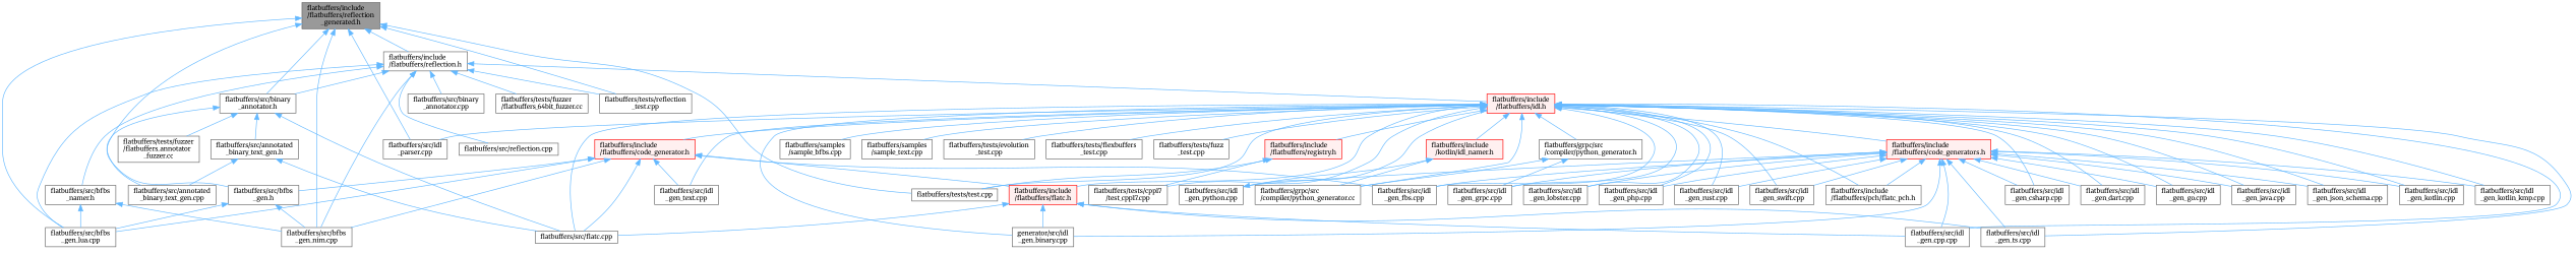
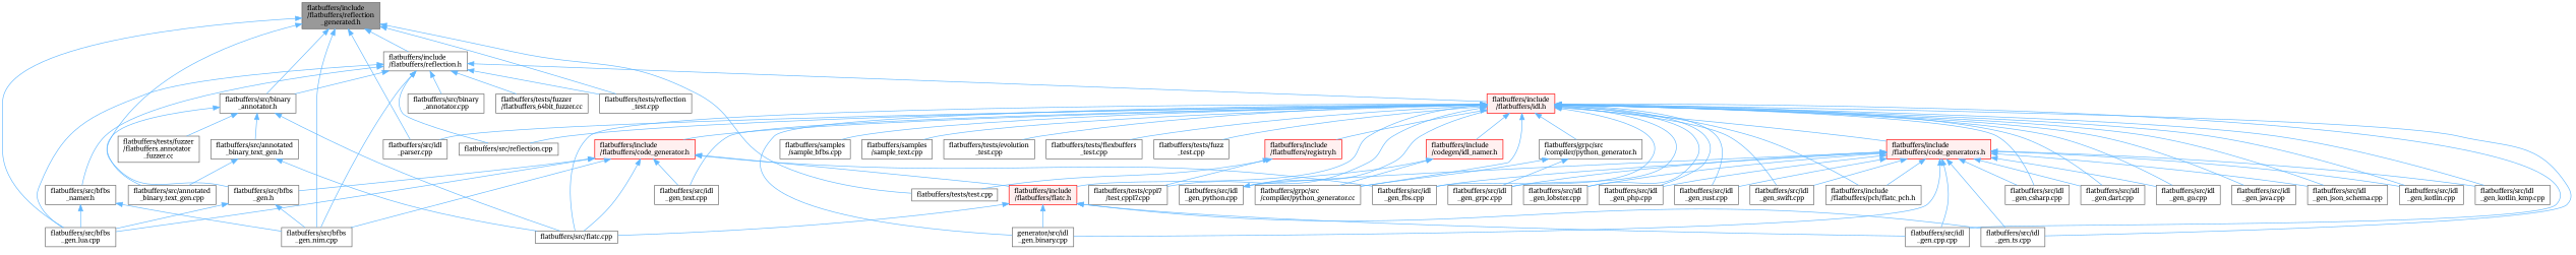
  digraph {
    fontname=Merriweather
    node [color=grey40 fillcolor=white fontname=Merriweather fontsize=10 shape=box style=filled]
    edge [color=steelblue1 dir=back fontname=Merriweather fontsize=10 labelfontname=Helvetica labelfontsize=10 style=solid]
    n1 [color=gray40 fillcolor=grey60 fontcolor=black height=0.2 label="flatbuffers/include\l/flatbuffers/reflection\l_generated.h" width=0.4]
    n2 [height=0.2 label="flatbuffers/include\l/flatbuffers/reflection.h" width=0.4]
    n3 [height=0.2 label="flatbuffers/src/bfbs\l_gen.h" width=0.4]
    n4 [height=0.2 label="flatbuffers/src/bfbs\l_gen_lua.cpp" width=0.4]
    n5 [height=0.2 label="flatbuffers/src/bfbs\l_gen_nim.cpp" width=0.4]
    n6 [height=0.2 label="flatbuffers/tests/test.cpp" width=0.4]
    n7 [height=0.2 label="flatbuffers/src/idl\l_parser.cpp" width=0.4]
    n8 [height=0.2 label="flatbuffers/src/binary\l_annotator.h" width=0.4]
    n9 [height=0.2 label="flatbuffers/tests/reflection\l_test.cpp" width=0.4]
    n10 [color=red fillcolor="#FFF0F0" height=0.2 label="flatbuffers/include\l/flatbuffers/idl.h" width=0.4]
    n11 [height=0.2 label="flatbuffers/src/bfbs\l_namer.h" width=0.4]
    n12 [height=0.2 label="flatbuffers/src/binary\l_annotator.cpp" width=0.4]
    n13 [height=0.2 label="flatbuffers/src/reflection.cpp" width=0.4]
    n14 [height=0.2 label="flatbuffers/tests/fuzzer\l/flatbuffers_64bit_fuzzer.cc" width=0.4]
    n15 [height=0.2 label="flatbuffers/src/flatc.cpp" width=0.4]
    n16 [height=0.2 label="flatbuffers/src/annotated\l_binary_text_gen.cpp" width=0.4]
    n17 [height=0.2 label="flatbuffers/src/annotated\l_binary_text_gen.h" width=0.4]
    n18 [height=0.2 label="flatbuffers/tests/fuzzer\l/flatbuffers_annotator\l_fuzzer.cc" width=0.4]
    n19 [height=0.2 label="flatbuffers/grpc/src\l/compiler/python_generator.cc" width=0.4]
    n20 [height=0.2 label="flatbuffers/grpc/src\l/compiler/python_generator.h" width=0.4]
    n21 [height=0.2 label="flatbuffers/src/idl\l_gen_grpc.cpp" width=0.4]
-   n22 [color=red fillcolor="#FFF0F0" height=0.2 label="flatbuffers/include\l/kotlin/idl_namer.h" width=0.4]
+   n22 [color=red fillcolor="#FFF0F0" height=0.2 label="flatbuffers/include\l/codegen/idl_namer.h" width=0.4]
    n23 [color=red fillcolor="#FFF0F0" height=0.2 label="flatbuffers/include\l/flatbuffers/code_generator.h" width=0.4]
    n24 [color=red fillcolor="#FFF0F0" height=0.2 label="flatbuffers/include\l/flatbuffers/flatc.h" width=0.4]
    n25 [height=0.2 label="generator/src/idl\l_gen_binary.cpp" width=0.4]
    n26 [height=0.2 label="flatbuffers/src/idl\l_gen_cpp.cpp" width=0.4]
    n27 [height=0.2 label="flatbuffers/src/idl\l_gen_ts.cpp" width=0.4]
    n28 [height=0.2 label="flatbuffers/src/idl\l_gen_fbs.cpp" width=0.4]
    n29 [height=0.2 label="flatbuffers/src/idl\l_gen_text.cpp" width=0.4]
    n30 [color=red fillcolor="#FFF0F0" height=0.2 label="flatbuffers/include\l/flatbuffers/code_generators.h" width=0.4]
    n31 [height=0.2 label="flatbuffers/include\l/flatbuffers/pch/flatc_pch.h" width=0.4]
    n32 [height=0.2 label="flatbuffers/src/idl\l_gen_csharp.cpp" width=0.4]
    n33 [height=0.2 label="flatbuffers/src/idl\l_gen_dart.cpp" width=0.4]
    n34 [height=0.2 label="flatbuffers/src/idl\l_gen_go.cpp" width=0.4]
    n35 [height=0.2 label="flatbuffers/src/idl\l_gen_java.cpp" width=0.4]
    n36 [height=0.2 label="flatbuffers/src/idl\l_gen_json_schema.cpp" width=0.4]
    n37 [height=0.2 label="flatbuffers/src/idl\l_gen_kotlin.cpp" width=0.4]
    n38 [height=0.2 label="flatbuffers/src/idl\l_gen_kotlin_kmp.cpp" width=0.4]
    n39 [height=0.2 label="flatbuffers/src/idl\l_gen_lobster.cpp" width=0.4]
    n40 [height=0.2 label="flatbuffers/src/idl\l_gen_php.cpp" width=0.4]
    n41 [height=0.2 label="flatbuffers/src/idl\l_gen_rust.cpp" width=0.4]
    n42 [height=0.2 label="flatbuffers/src/idl\l_gen_swift.cpp" width=0.4]
    n43 [color=red fillcolor="#FFF0F0" height=0.2 label="flatbuffers/include\l/flatbuffers/registry.h" width=0.4]
    n44 [height=0.2 label="flatbuffers/tests/cpp17\l/test_cpp17.cpp" width=0.4]
    n45 [height=0.2 label="flatbuffers/samples\l/sample_bfbs.cpp" width=0.4]
    n46 [height=0.2 label="flatbuffers/samples\l/sample_text.cpp" width=0.4]
    n47 [height=0.2 label="flatbuffers/tests/evolution\l_test.cpp" width=0.4]
    n48 [height=0.2 label="flatbuffers/tests/flexbuffers\l_test.cpp" width=0.4]
    n49 [height=0.2 label="flatbuffers/tests/fuzz\l_test.cpp" width=0.4]
    n50 [height=0.2 label="flatbuffers/src/idl\l_gen_python.cpp" width=0.4]
    n1 -> n2
    n1 -> n3
    n1 -> n4
    n1 -> n5
    n1 -> n6
    n1 -> n7
    n1 -> n8
    n1 -> n9
    n2 -> n4
    n2 -> n5
    n2 -> n8
    n2 -> n9
    n2 -> n10
    n2 -> n11
    n2 -> n12
    n2 -> n13
    n2 -> n14
    n3 -> n4
    n3 -> n5
    n8 -> n15
    n8 -> n16
    n8 -> n17
    n8 -> n18
-   n10 -> n6
+   n10 -> n13
    n10 -> n7
    n10 -> n15
    n10 -> n19
    n10 -> n20
    n10 -> n21
    n10 -> n22
    n10 -> n23
    n10 -> n24
    n10 -> n25
    n10 -> n26
    n10 -> n27
    n10 -> n28
    n10 -> n29
    n10 -> n30
    n10 -> n31
    n10 -> n32
    n10 -> n33
    n10 -> n34
    n10 -> n35
    n10 -> n36
    n10 -> n37
    n10 -> n38
    n10 -> n39
    n10 -> n40
    n10 -> n41
    n10 -> n42
    n10 -> n43
    n10 -> n44
    n10 -> n45
    n10 -> n46
    n10 -> n47
    n10 -> n48
    n10 -> n49
    n11 -> n4
    n11 -> n5
    n17 -> n15
    n17 -> n16
    n20 -> n19
    n20 -> n21
    n22 -> n19
    n22 -> n50
    n23 -> n3
    n23 -> n4
    n23 -> n5
    n23 -> n15
    n23 -> n24
    n23 -> n28
    n23 -> n29
    n24 -> n15
    n24 -> n25
    n24 -> n26
    n24 -> n27
    n30 -> n21
    n30 -> n25
    n30 -> n26
    n30 -> n27
    n30 -> n28
    n30 -> n31
    n30 -> n32
    n30 -> n33
    n30 -> n34
-   n30 -> n35
    n30 -> n36
    n30 -> n37
    n30 -> n38
    n30 -> n39
    n30 -> n40
    n30 -> n41
    n30 -> n42
    n30 -> n50
    n43 -> n6
    n43 -> n44
    n50 -> n10
  }
